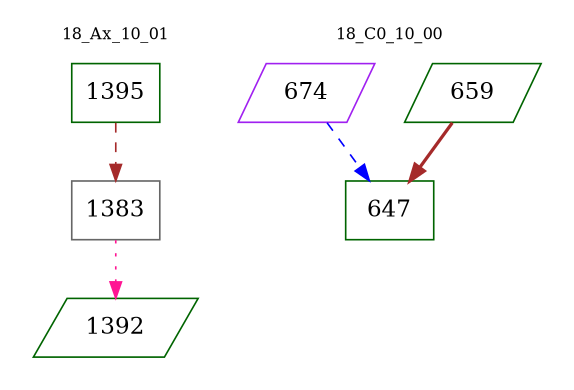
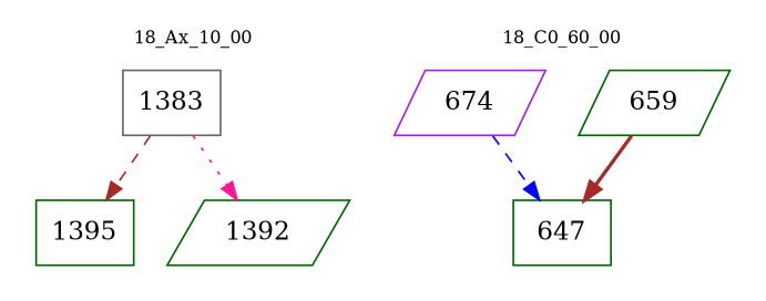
  digraph {
    node [color=darkgreen shape=box]
    edge [color=brown style=dashed]
    n1 [label=1395]
    n2 [color=gray40 label=1383]
    n3 [label=1392 shape=parallelogram]
    n4 [label=659 shape=parallelogram]
    n5 [label=647]
    n6 [color=purple label=674 shape=parallelogram]
    subgraph cluster_1 {
      color=white
      fontsize=10
-     label="18_Ax_10_01"
+     label="18_Ax_10_00"
      n1
      n2
      n3
    }
    subgraph cluster_2 {
      color=white
      fontsize=10
-     label="18_C0_10_00"
+     label="18_C0_60_00"
      n4
      n5
      n6
    }
-   n1 -> n2
+   n2 -> n1
    n2 -> n3 [color=deeppink style=dotted]
    n4 -> n5 [style=bold]
    n6 -> n5 [color=blue]
  }
